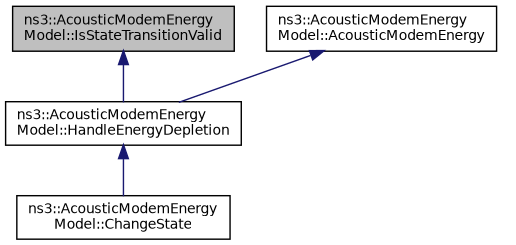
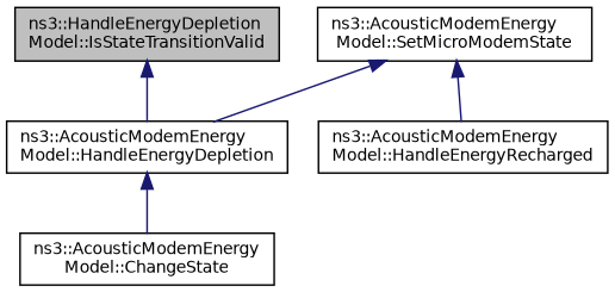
  digraph {
    rankdir=TB
    node [color=black fillcolor=white fontname=Helvetica fontsize=10 shape=record style=filled]
    edge [color=midnightblue dir=back fontname=Helvetica fontsize=10 labelfontname=Helvetica labelfontsize=10 style=solid]
-   n1 [fillcolor=grey75 fontcolor=black height=0.2 label="ns3::AcousticModemEnergy\lModel::IsStateTransitionValid" width=0.4]
+   n1 [fillcolor=grey75 fontcolor=black height=0.2 label="ns3::HandleEnergyDepletion\lModel::IsStateTransitionValid" width=0.4]
    n2 [height=0.2 label="ns3::AcousticModemEnergy\lModel::HandleEnergyDepletion" width=0.4]
-   n3 [height=0.2 label="ns3::AcousticModemEnergy\lModel::AcousticModemEnergy" width=0.4]
+   n3 [height=0.2 label="ns3::AcousticModemEnergy\lModel::SetMicroModemState" width=0.4]
+   n4 [height=0.2 label="ns3::AcousticModemEnergy\lModel::HandleEnergyRecharged" width=0.4]
    n5 [height=0.2 label="ns3::AcousticModemEnergy\lModel::ChangeState" width=0.4]
    n1 -> n2
    n2 -> n5
    n3 -> n2
+   n3 -> n4
  }
